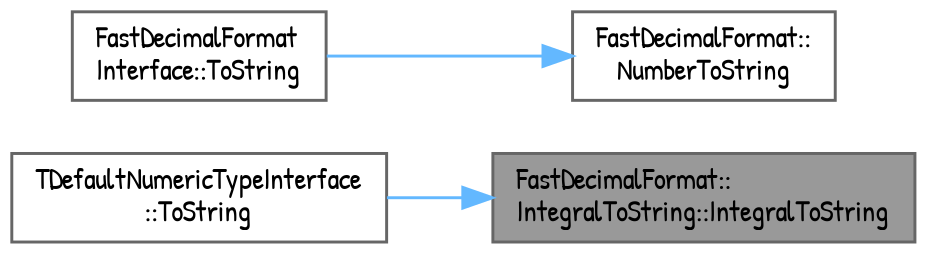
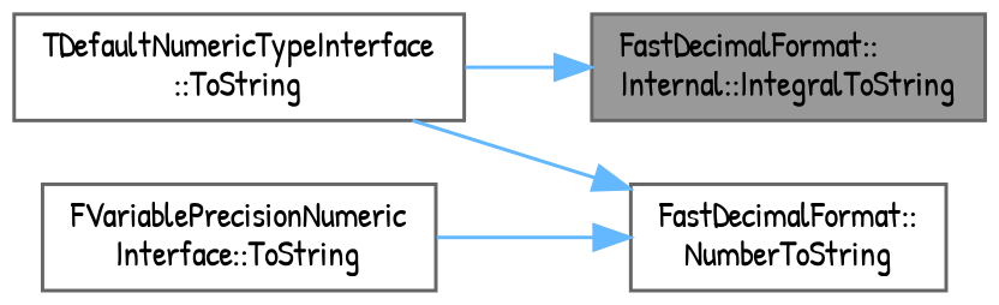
  digraph {
    fontname="Patrick Hand"
    rankdir=RL
    node [color=grey40 fillcolor=white fontname="Patrick Hand" fontsize=10 shape=box style=filled]
    edge [color=steelblue1 dir=back fontname="Patrick Hand" fontsize=10 labelfontname=Helvetica labelfontsize=10 style=solid]
-   n1 [color=gray40 fillcolor=grey60 fontcolor=black height=0.2 label="FastDecimalFormat::\lIntegralToString::IntegralToString" width=0.4]
+   n1 [color=gray40 fillcolor=grey60 fontcolor=black height=0.2 label="FastDecimalFormat::\lInternal::IntegralToString" width=0.4]
    n2 [height=0.2 label="TDefaultNumericTypeInterface\l::ToString" width=0.4]
    n3 [height=0.2 label="FastDecimalFormat::\lNumberToString" width=0.4]
-   n4 [height=0.2 label="FastDecimalFormat\lInterface::ToString" width=0.4]
+   n4 [height=0.2 label="FVariablePrecisionNumeric\lInterface::ToString" width=0.4]
    n1 -> n2
+   n3 -> n2
    n3 -> n4
  }
